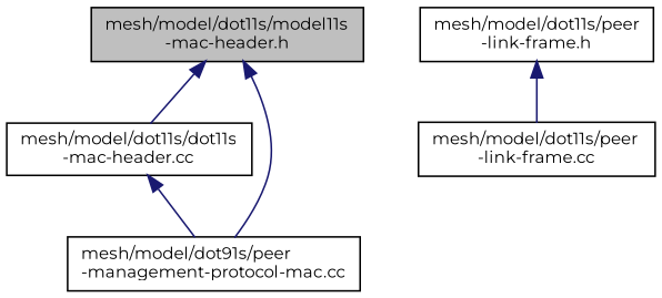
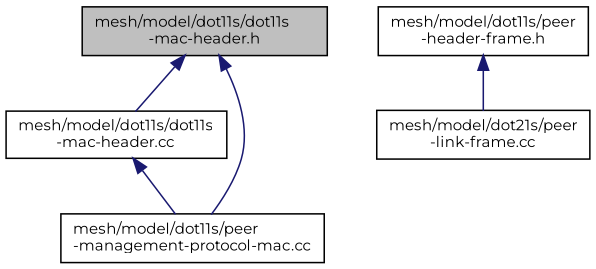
  digraph {
    fontname=Montserrat
    node [color=black fillcolor=white fontname=Montserrat fontsize=10 shape=record style=filled]
    edge [color=midnightblue dir=back fontname=Montserrat fontsize=10 labelfontname=Helvetica labelfontsize=10 style=solid]
-   n1 [fillcolor=grey75 fontcolor=black height=0.2 label="mesh/model/dot11s/model11s\l-mac-header.h" width=0.4]
+   n1 [fillcolor=grey75 fontcolor=black height=0.2 label="mesh/model/dot11s/dot11s\l-mac-header.h" width=0.4]
    n2 [height=0.2 label="mesh/model/dot11s/dot11s\l-mac-header.cc" width=0.4]
-   n3 [height=0.2 label="mesh/model/dot91s/peer\l-management-protocol-mac.cc" width=0.4]
-   n4 [height=0.2 label="mesh/model/dot11s/peer\l-link-frame.h" width=0.4]
-   n5 [height=0.2 label="mesh/model/dot11s/peer\l-link-frame.cc" width=0.4]
+   n3 [height=0.2 label="mesh/model/dot11s/peer\l-management-protocol-mac.cc" width=0.4]
+   n4 [height=0.2 label="mesh/model/dot11s/peer\l-header-frame.h" width=0.4]
+   n5 [height=0.2 label="mesh/model/dot21s/peer\l-link-frame.cc" width=0.4]
    n1 -> n2
    n1 -> n3
    n2 -> n3
    n4 -> n5
  }
